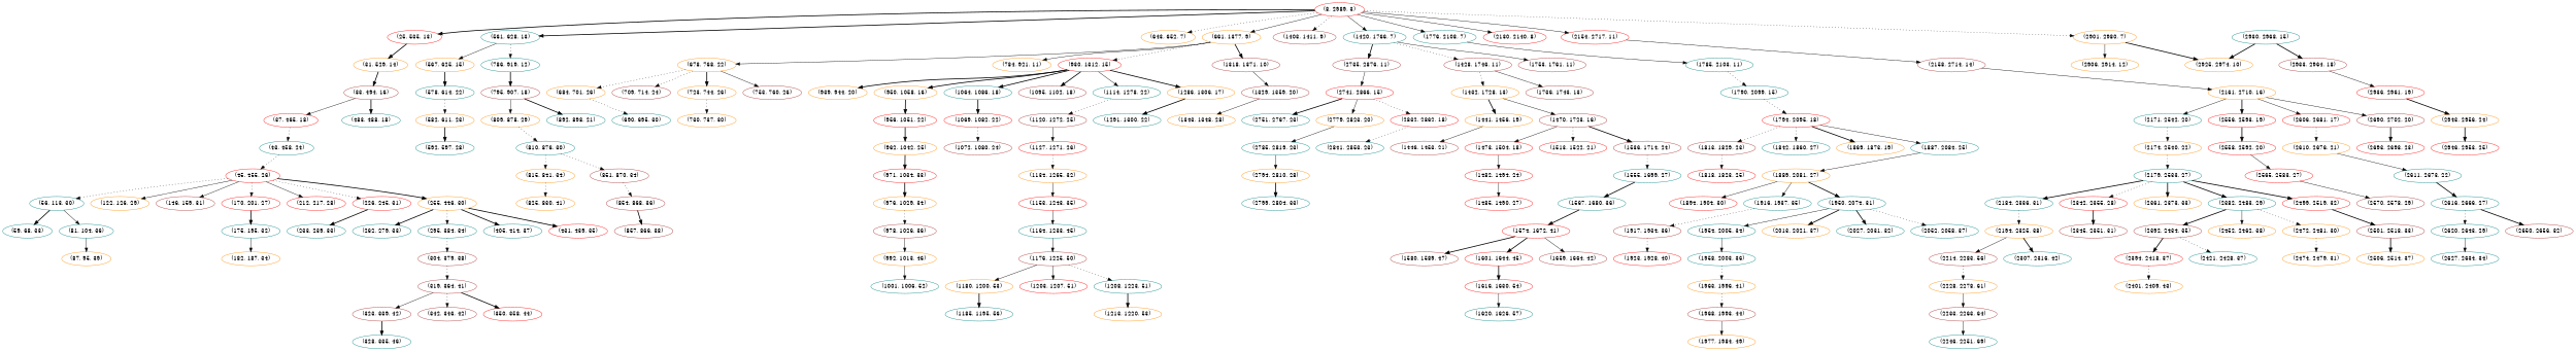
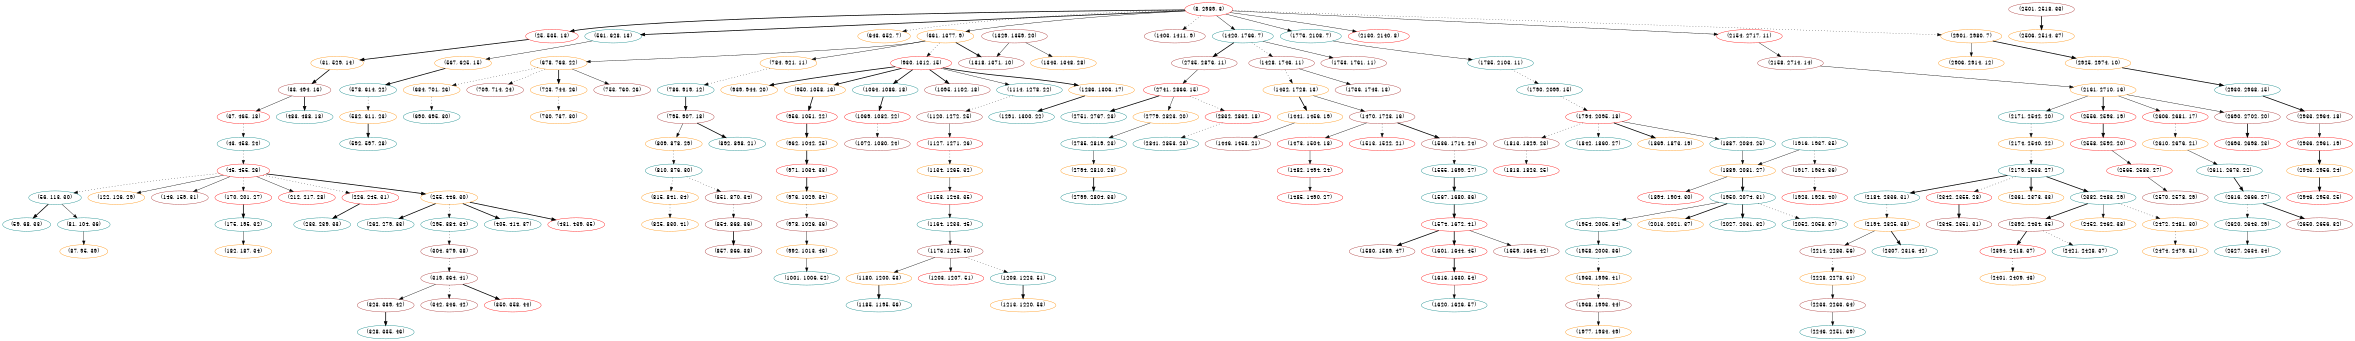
  digraph {
    node [color=teal]
    edge [style=bold]
    "(8, 2989, 3)" [color=red]
    "(25, 535, 13)" [color=red]
    "(561, 628, 13)"
    "(643, 652, 7)" [color=darkorange]
    "(661, 1377, 9)" [color=darkorange]
    "(1403, 1411, 9)" [color=brown]
    "(1420, 1766, 7)"
    "(1776, 2108, 7)"
    "(2130, 2140, 8)" [color=red]
    "(2154, 2717, 11)" [color=red]
    "(2901, 2980, 7)" [color=darkorange]
    "(31, 529, 14)" [color=darkorange]
    "(567, 625, 15)" [color=darkorange]
    "(678, 768, 22)" [color=darkorange]
    "(784, 921, 11)" [color=darkorange]
    "(930, 1312, 15)" [color=red]
    "(1318, 1371, 10)" [color=brown]
    "(2735, 2876, 11)" [color=brown]
    "(1428, 1746, 11)" [color=brown]
    "(1753, 1761, 11)" [color=brown]
    "(1785, 2103, 11)"
    "(2158, 2714, 14)" [color=brown]
    "(2741, 2866, 15)" [color=red]
    "(2906, 2914, 12)" [color=darkorange]
    "(2925, 2974, 10)" [color=darkorange]
    "(33, 494, 16)" [color=brown]
    "(37, 465, 18)" [color=red]
    "(483, 488, 18)"
    "(43, 458, 24)"
    "(45, 455, 26)" [color=red]
    "(56, 113, 30)"
    "(122, 126, 29)" [color=darkorange]
    "(146, 159, 31)" [color=brown]
    "(170, 201, 27)" [color=red]
    "(212, 217, 28)" [color=red]
    "(226, 245, 31)" [color=red]
    "(255, 446, 30)" [color=darkorange]
    "(59, 68, 33)"
    "(81, 104, 36)"
    "(175, 195, 32)"
    "(233, 239, 33)"
    "(262, 279, 33)"
    "(295, 384, 34)"
    "(405, 414, 37)"
    "(431, 439, 35)" [color=red]
    "(87, 95, 39)" [color=darkorange]
    "(182, 187, 34)" [color=darkorange]
    "(304, 379, 38)" [color=brown]
    "(319, 364, 41)" [color=brown]
    "(323, 339, 42)" [color=brown]
    "(342, 346, 42)" [color=brown]
    "(350, 358, 44)" [color=red]
    "(328, 335, 46)"
    "(578, 614, 22)"
    "(582, 611, 23)" [color=darkorange]
    "(592, 597, 28)"
    "(684, 701, 26)" [color=darkorange]
    "(709, 714, 24)" [color=brown]
    "(723, 744, 26)" [color=darkorange]
    "(753, 760, 26)" [color=brown]
    "(786, 919, 12)"
    "(939, 944, 20)" [color=darkorange]
    "(950, 1058, 16)" [color=darkorange]
    "(1064, 1086, 18)"
    "(1095, 1102, 18)" [color=brown]
    "(1114, 1278, 22)"
    "(1286, 1306, 17)" [color=darkorange]
    "(1329, 1359, 20)" [color=brown]
    "(690, 695, 30)"
    "(730, 737, 30)" [color=darkorange]
    "(795, 907, 18)" [color=brown]
    "(809, 878, 29)" [color=darkorange]
    "(892, 898, 21)"
    "(810, 876, 30)"
    "(815, 841, 34)" [color=darkorange]
    "(851, 870, 34)" [color=brown]
    "(825, 830, 41)" [color=darkorange]
    "(854, 868, 36)" [color=brown]
    "(857, 866, 38)" [color=brown]
    "(956, 1051, 22)" [color=red]
    "(1069, 1082, 22)" [color=red]
    "(1120, 1272, 25)" [color=brown]
    "(1291, 1300, 22)"
    "(962, 1042, 25)" [color=darkorange]
    "(971, 1034, 33)" [color=red]
    "(976, 1029, 34)" [color=darkorange]
    "(978, 1026, 36)" [color=brown]
    "(992, 1013, 46)" [color=darkorange]
    "(1001, 1006, 52)"
    "(1072, 1080, 24)" [color=brown]
    "(1127, 1271, 26)" [color=red]
    "(1134, 1265, 32)" [color=darkorange]
    "(1153, 1243, 35)" [color=red]
    "(1164, 1233, 45)"
    "(1176, 1225, 50)" [color=brown]
    "(1180, 1200, 53)" [color=darkorange]
    "(1203, 1207, 51)" [color=red]
    "(1208, 1223, 51)"
    "(1185, 1195, 56)"
    "(1213, 1220, 53)" [color=darkorange]
    "(1343, 1348, 28)" [color=darkorange]
    "(1432, 1728, 13)" [color=darkorange]
    "(1736, 1743, 13)" [color=brown]
    "(1441, 1456, 19)" [color=darkorange]
    "(1470, 1723, 16)" [color=brown]
    "(1446, 1453, 21)" [color=brown]
    "(1473, 1504, 18)" [color=red]
    "(1513, 1522, 21)" [color=red]
    "(1536, 1714, 24)" [color=brown]
    "(1482, 1494, 24)" [color=red]
    "(1555, 1699, 27)"
    "(1485, 1490, 27)" [color=red]
    "(1567, 1680, 36)"
    "(1574, 1672, 41)" [color=red]
    "(1580, 1589, 47)" [color=brown]
    "(1601, 1644, 45)" [color=red]
    "(1659, 1664, 42)" [color=brown]
    "(1616, 1630, 54)" [color=red]
    "(1620, 1626, 57)"
    "(1790, 2099, 15)"
    "(1794, 2095, 18)" [color=red]
    "(1813, 1829, 23)" [color=brown]
    "(1842, 1860, 27)"
    "(1869, 1873, 19)" [color=darkorange]
    "(1887, 2084, 25)"
    "(1818, 1823, 25)" [color=red]
    "(1889, 2081, 27)" [color=darkorange]
    "(1894, 1904, 30)" [color=red]
    "(1916, 1937, 35)"
    "(1950, 2074, 31)"
    "(1917, 1934, 36)" [color=brown]
    "(1954, 2005, 34)"
    "(2013, 2021, 37)" [color=darkorange]
    "(2027, 2031, 32)"
    "(2052, 2058, 37)"
    "(1923, 1928, 40)" [color=red]
    "(1958, 2003, 36)"
    "(1963, 1996, 41)" [color=darkorange]
    "(1968, 1993, 44)" [color=brown]
    "(1977, 1984, 49)" [color=darkorange]
    "(2161, 2710, 16)" [color=darkorange]
    "(2171, 2542, 20)"
    "(2556, 2593, 19)" [color=red]
    "(2606, 2681, 17)" [color=red]
    "(2690, 2702, 20)" [color=brown]
    "(2174, 2540, 22)" [color=darkorange]
    "(2558, 2592, 20)" [color=red]
    "(2610, 2676, 21)" [color=darkorange]
    "(2693, 2698, 23)" [color=red]
    "(2179, 2533, 27)"
    "(2184, 2336, 31)"
    "(2342, 2355, 28)" [color=red]
    "(2361, 2373, 33)" [color=darkorange]
    "(2382, 2483, 29)"
-   "(2499, 2519, 32)" [color=red]
    "(2194, 2325, 38)" [color=darkorange]
    "(2345, 2351, 31)" [color=brown]
    "(2392, 2434, 35)" [color=brown]
    "(2452, 2462, 38)" [color=darkorange]
    "(2472, 2481, 30)" [color=darkorange]
    "(2501, 2518, 33)" [color=brown]
    "(2214, 2283, 56)" [color=brown]
    "(2307, 2316, 42)"
    "(2228, 2278, 61)" [color=darkorange]
    "(2233, 2263, 64)" [color=brown]
    "(2246, 2251, 69)"
    "(2394, 2418, 37)" [color=red]
    "(2421, 2428, 37)"
    "(2474, 2479, 31)" [color=darkorange]
    "(2401, 2409, 43)" [color=darkorange]
    "(2506, 2514, 37)" [color=darkorange]
    "(2565, 2583, 27)" [color=red]
    "(2570, 2578, 29)" [color=brown]
    "(2611, 2673, 22)"
    "(2616, 2666, 27)"
    "(2620, 2643, 29)"
    "(2650, 2656, 32)" [color=brown]
    "(2627, 2634, 34)"
    "(2751, 2767, 23)"
    "(2779, 2823, 20)" [color=darkorange]
    "(2832, 2862, 18)" [color=red]
    "(2785, 2819, 23)"
    "(2841, 2853, 23)"
    "(2794, 2810, 28)" [color=darkorange]
    "(2799, 2804, 33)"
    "(2930, 2968, 15)"
    "(2933, 2964, 18)" [color=brown]
    "(2936, 2961, 19)" [color=red]
    "(2943, 2956, 24)" [color=darkorange]
    "(2946, 2953, 25)" [color=red]
    "(8, 2989, 3)" -> "(25, 535, 13)"
    "(8, 2989, 3)" -> "(561, 628, 13)"
    "(8, 2989, 3)" -> "(643, 652, 7)" [style=dotted]
    "(8, 2989, 3)" -> "(661, 1377, 9)" [style=solid]
    "(8, 2989, 3)" -> "(1403, 1411, 9)" [style=dotted]
    "(8, 2989, 3)" -> "(1420, 1766, 7)" [style=solid]
    "(8, 2989, 3)" -> "(1776, 2108, 7)" [style=solid]
    "(8, 2989, 3)" -> "(2130, 2140, 8)" [style=solid]
    "(8, 2989, 3)" -> "(2154, 2717, 11)" [style=solid]
    "(8, 2989, 3)" -> "(2901, 2980, 7)" [style=dotted]
    "(25, 535, 13)" -> "(31, 529, 14)"
    "(561, 628, 13)" -> "(567, 625, 15)" [style=solid]
    "(661, 1377, 9)" -> "(678, 768, 22)" [style=solid]
    "(661, 1377, 9)" -> "(784, 921, 11)" [style=solid]
    "(661, 1377, 9)" -> "(930, 1312, 15)" [style=dotted]
    "(661, 1377, 9)" -> "(1318, 1371, 10)"
    "(1420, 1766, 7)" -> "(2735, 2876, 11)"
    "(1420, 1766, 7)" -> "(1428, 1746, 11)" [style=dotted]
    "(1420, 1766, 7)" -> "(1753, 1761, 11)" [style=solid]
    "(1776, 2108, 7)" -> "(1785, 2103, 11)" [style=solid]
    "(2154, 2717, 11)" -> "(2158, 2714, 14)" [style=solid]
    "(2901, 2980, 7)" -> "(2906, 2914, 12)" [style=solid]
    "(2901, 2980, 7)" -> "(2925, 2974, 10)"
    "(31, 529, 14)" -> "(33, 494, 16)"
    "(567, 625, 15)" -> "(578, 614, 22)"
    "(678, 768, 22)" -> "(684, 701, 26)" [style=dotted]
    "(678, 768, 22)" -> "(709, 714, 24)" [style=dotted]
    "(678, 768, 22)" -> "(723, 744, 26)"
    "(678, 768, 22)" -> "(753, 760, 26)" [style=solid]
-   "(561, 628, 13)" -> "(786, 919, 12)" [style=dotted]
+   "(784, 921, 11)" -> "(786, 919, 12)" [style=dotted]
    "(930, 1312, 15)" -> "(939, 944, 20)"
    "(930, 1312, 15)" -> "(950, 1058, 16)"
    "(930, 1312, 15)" -> "(1064, 1086, 18)"
    "(930, 1312, 15)" -> "(1095, 1102, 18)"
    "(930, 1312, 15)" -> "(1114, 1278, 22)" [style=solid]
    "(930, 1312, 15)" -> "(1286, 1306, 17)"
-   "(1318, 1371, 10)" -> "(1329, 1359, 20)" [style=solid]
+   "(1329, 1359, 20)" -> "(1318, 1371, 10)" [style=solid]
    "(2735, 2876, 11)" -> "(2741, 2866, 15)" [style=solid]
    "(1428, 1746, 11)" -> "(1432, 1728, 13)" [style=dotted]
    "(1428, 1746, 11)" -> "(1736, 1743, 13)" [style=solid]
    "(1785, 2103, 11)" -> "(1790, 2099, 15)" [style=dotted]
    "(2158, 2714, 14)" -> "(2161, 2710, 16)" [style=solid]
    "(2741, 2866, 15)" -> "(2751, 2767, 23)"
    "(2741, 2866, 15)" -> "(2779, 2823, 20)" [style=solid]
    "(2741, 2866, 15)" -> "(2832, 2862, 18)" [style=dotted]
-   "(2930, 2968, 15)" -> "(2925, 2974, 10)"
+   "(2925, 2974, 10)" -> "(2930, 2968, 15)"
    "(33, 494, 16)" -> "(37, 465, 18)" [style=solid]
    "(33, 494, 16)" -> "(483, 488, 18)"
    "(37, 465, 18)" -> "(43, 458, 24)" [style=dotted]
    "(43, 458, 24)" -> "(45, 455, 26)" [style=dotted]
    "(45, 455, 26)" -> "(56, 113, 30)" [style=dotted]
    "(45, 455, 26)" -> "(122, 126, 29)" [style=solid]
    "(45, 455, 26)" -> "(146, 159, 31)" [style=solid]
    "(45, 455, 26)" -> "(170, 201, 27)" [style=dotted]
    "(45, 455, 26)" -> "(212, 217, 28)" [style=solid]
    "(45, 455, 26)" -> "(226, 245, 31)" [style=dotted]
    "(45, 455, 26)" -> "(255, 446, 30)"
    "(56, 113, 30)" -> "(59, 68, 33)"
    "(56, 113, 30)" -> "(81, 104, 36)" [style=solid]
    "(170, 201, 27)" -> "(175, 195, 32)"
    "(226, 245, 31)" -> "(233, 239, 33)"
    "(255, 446, 30)" -> "(262, 279, 33)"
    "(255, 446, 30)" -> "(295, 384, 34)" [style=dotted]
    "(255, 446, 30)" -> "(405, 414, 37)"
    "(255, 446, 30)" -> "(431, 439, 35)"
    "(81, 104, 36)" -> "(87, 95, 39)" [style=solid]
    "(175, 195, 32)" -> "(182, 187, 34)" [style=solid]
    "(295, 384, 34)" -> "(304, 379, 38)" [style=dotted]
    "(304, 379, 38)" -> "(319, 364, 41)" [style=dotted]
    "(319, 364, 41)" -> "(323, 339, 42)" [style=solid]
    "(319, 364, 41)" -> "(342, 346, 42)" [style=dotted]
    "(319, 364, 41)" -> "(350, 358, 44)"
    "(323, 339, 42)" -> "(328, 335, 46)"
    "(578, 614, 22)" -> "(582, 611, 23)" [style=dotted]
    "(582, 611, 23)" -> "(592, 597, 28)"
    "(684, 701, 26)" -> "(690, 695, 30)" [style=dotted]
    "(723, 744, 26)" -> "(730, 737, 30)" [style=dotted]
    "(786, 919, 12)" -> "(795, 907, 18)"
    "(950, 1058, 16)" -> "(956, 1051, 22)"
    "(1064, 1086, 18)" -> "(1069, 1082, 22)"
    "(1114, 1278, 22)" -> "(1120, 1272, 25)" [style=dotted]
    "(1286, 1306, 17)" -> "(1291, 1300, 22)"
    "(1329, 1359, 20)" -> "(1343, 1348, 28)" [style=solid]
    "(795, 907, 18)" -> "(809, 878, 29)" [style=solid]
    "(795, 907, 18)" -> "(892, 898, 21)"
    "(809, 878, 29)" -> "(810, 876, 30)" [style=dotted]
    "(810, 876, 30)" -> "(815, 841, 34)" [style=dotted]
    "(810, 876, 30)" -> "(851, 870, 34)" [style=dotted]
    "(815, 841, 34)" -> "(825, 830, 41)" [style=dotted]
    "(851, 870, 34)" -> "(854, 868, 36)" [style=dotted]
    "(854, 868, 36)" -> "(857, 866, 38)"
    "(956, 1051, 22)" -> "(962, 1042, 25)"
    "(1069, 1082, 22)" -> "(1072, 1080, 24)" [style=dotted]
    "(1120, 1272, 25)" -> "(1127, 1271, 26)" [style=solid]
    "(962, 1042, 25)" -> "(971, 1034, 33)"
    "(971, 1034, 33)" -> "(976, 1029, 34)"
    "(976, 1029, 34)" -> "(978, 1026, 36)" [style=dotted]
    "(978, 1026, 36)" -> "(992, 1013, 46)" [style=solid]
    "(992, 1013, 46)" -> "(1001, 1006, 52)" [style=solid]
    "(1127, 1271, 26)" -> "(1134, 1265, 32)" [style=dotted]
    "(1134, 1265, 32)" -> "(1153, 1243, 35)" [style=solid]
    "(1153, 1243, 35)" -> "(1164, 1233, 45)" [style=solid]
    "(1164, 1233, 45)" -> "(1176, 1225, 50)" [style=solid]
    "(1176, 1225, 50)" -> "(1180, 1200, 53)" [style=solid]
    "(1176, 1225, 50)" -> "(1203, 1207, 51)" [style=solid]
    "(1176, 1225, 50)" -> "(1208, 1223, 51)" [style=dotted]
    "(1180, 1200, 53)" -> "(1185, 1195, 56)"
    "(1208, 1223, 51)" -> "(1213, 1220, 53)"
    "(1432, 1728, 13)" -> "(1441, 1456, 19)"
    "(1432, 1728, 13)" -> "(1470, 1723, 16)" [style=solid]
    "(1441, 1456, 19)" -> "(1446, 1453, 21)" [style=solid]
    "(1470, 1723, 16)" -> "(1473, 1504, 18)" [style=solid]
    "(1470, 1723, 16)" -> "(1513, 1522, 21)" [style=dotted]
    "(1470, 1723, 16)" -> "(1536, 1714, 24)"
    "(1473, 1504, 18)" -> "(1482, 1494, 24)" [style=solid]
    "(1536, 1714, 24)" -> "(1555, 1699, 27)" [style=dotted]
    "(1482, 1494, 24)" -> "(1485, 1490, 27)" [style=solid]
    "(1555, 1699, 27)" -> "(1567, 1680, 36)"
    "(1567, 1680, 36)" -> "(1574, 1672, 41)"
    "(1574, 1672, 41)" -> "(1580, 1589, 47)"
    "(1574, 1672, 41)" -> "(1601, 1644, 45)"
    "(1574, 1672, 41)" -> "(1659, 1664, 42)" [style=solid]
    "(1601, 1644, 45)" -> "(1616, 1630, 54)"
    "(1616, 1630, 54)" -> "(1620, 1626, 57)" [style=solid]
    "(1790, 2099, 15)" -> "(1794, 2095, 18)" [style=dotted]
    "(1794, 2095, 18)" -> "(1813, 1829, 23)" [style=dotted]
    "(1794, 2095, 18)" -> "(1842, 1860, 27)" [style=dotted]
    "(1794, 2095, 18)" -> "(1869, 1873, 19)"
    "(1794, 2095, 18)" -> "(1887, 2084, 25)" [style=solid]
    "(1813, 1829, 23)" -> "(1818, 1823, 25)" [style=dotted]
    "(1887, 2084, 25)" -> "(1889, 2081, 27)" [style=solid]
    "(1889, 2081, 27)" -> "(1894, 1904, 30)" [style=solid]
-   "(1889, 2081, 27)" -> "(1916, 1937, 35)" [style=solid]
+   "(1916, 1937, 35)" -> "(1889, 2081, 27)" [style=solid]
    "(1889, 2081, 27)" -> "(1950, 2074, 31)"
    "(1916, 1937, 35)" -> "(1917, 1934, 36)" [style=dotted]
    "(1950, 2074, 31)" -> "(1954, 2005, 34)" [style=solid]
    "(1950, 2074, 31)" -> "(2013, 2021, 37)"
    "(1950, 2074, 31)" -> "(2027, 2031, 32)"
    "(1950, 2074, 31)" -> "(2052, 2058, 37)" [style=dotted]
    "(1917, 1934, 36)" -> "(1923, 1928, 40)" [style=dotted]
    "(1954, 2005, 34)" -> "(1958, 2003, 36)" [style=solid]
    "(1958, 2003, 36)" -> "(1963, 1996, 41)" [style=dotted]
    "(1963, 1996, 41)" -> "(1968, 1993, 44)" [style=dotted]
    "(1968, 1993, 44)" -> "(1977, 1984, 49)" [style=solid]
    "(2161, 2710, 16)" -> "(2171, 2542, 20)" [style=solid]
    "(2161, 2710, 16)" -> "(2556, 2593, 19)"
    "(2161, 2710, 16)" -> "(2606, 2681, 17)" [style=solid]
    "(2161, 2710, 16)" -> "(2690, 2702, 20)" [style=solid]
    "(2171, 2542, 20)" -> "(2174, 2540, 22)" [style=dotted]
    "(2556, 2593, 19)" -> "(2558, 2592, 20)"
    "(2606, 2681, 17)" -> "(2610, 2676, 21)" [style=dotted]
    "(2690, 2702, 20)" -> "(2693, 2698, 23)"
    "(2174, 2540, 22)" -> "(2179, 2533, 27)" [style=dotted]
    "(2558, 2592, 20)" -> "(2565, 2583, 27)" [style=solid]
    "(2610, 2676, 21)" -> "(2611, 2673, 22)" [style=solid]
    "(2179, 2533, 27)" -> "(2184, 2336, 31)"
    "(2179, 2533, 27)" -> "(2342, 2355, 28)" [style=dotted]
    "(2179, 2533, 27)" -> "(2361, 2373, 33)"
    "(2179, 2533, 27)" -> "(2382, 2483, 29)"
-   "(2179, 2533, 27)" -> "(2499, 2519, 32)"
    "(2184, 2336, 31)" -> "(2194, 2325, 38)" [style=dotted]
    "(2342, 2355, 28)" -> "(2345, 2351, 31)"
    "(2382, 2483, 29)" -> "(2392, 2434, 35)"
    "(2382, 2483, 29)" -> "(2452, 2462, 38)" [style=solid]
    "(2382, 2483, 29)" -> "(2472, 2481, 30)" [style=dotted]
-   "(2499, 2519, 32)" -> "(2501, 2518, 33)"
    "(2194, 2325, 38)" -> "(2214, 2283, 56)" [style=solid]
    "(2194, 2325, 38)" -> "(2307, 2316, 42)"
    "(2392, 2434, 35)" -> "(2394, 2418, 37)"
    "(2392, 2434, 35)" -> "(2421, 2428, 37)" [style=dotted]
    "(2472, 2481, 30)" -> "(2474, 2479, 31)" [style=dotted]
    "(2501, 2518, 33)" -> "(2506, 2514, 37)"
    "(2214, 2283, 56)" -> "(2228, 2278, 61)" [style=dotted]
    "(2228, 2278, 61)" -> "(2233, 2263, 64)" [style=solid]
    "(2233, 2263, 64)" -> "(2246, 2251, 69)" [style=solid]
    "(2394, 2418, 37)" -> "(2401, 2409, 43)" [style=dotted]
    "(2565, 2583, 27)" -> "(2570, 2578, 29)" [style=solid]
    "(2611, 2673, 22)" -> "(2616, 2666, 27)"
    "(2616, 2666, 27)" -> "(2620, 2643, 29)" [style=dotted]
    "(2616, 2666, 27)" -> "(2650, 2656, 32)"
    "(2620, 2643, 29)" -> "(2627, 2634, 34)" [style=solid]
    "(2779, 2823, 20)" -> "(2785, 2819, 23)" [style=solid]
    "(2832, 2862, 18)" -> "(2841, 2853, 23)" [style=dotted]
    "(2785, 2819, 23)" -> "(2794, 2810, 28)" [style=solid]
    "(2794, 2810, 28)" -> "(2799, 2804, 33)"
    "(2930, 2968, 15)" -> "(2933, 2964, 18)"
    "(2933, 2964, 18)" -> "(2936, 2961, 19)" [style=solid]
    "(2936, 2961, 19)" -> "(2943, 2956, 24)"
    "(2943, 2956, 24)" -> "(2946, 2953, 25)"
  }
